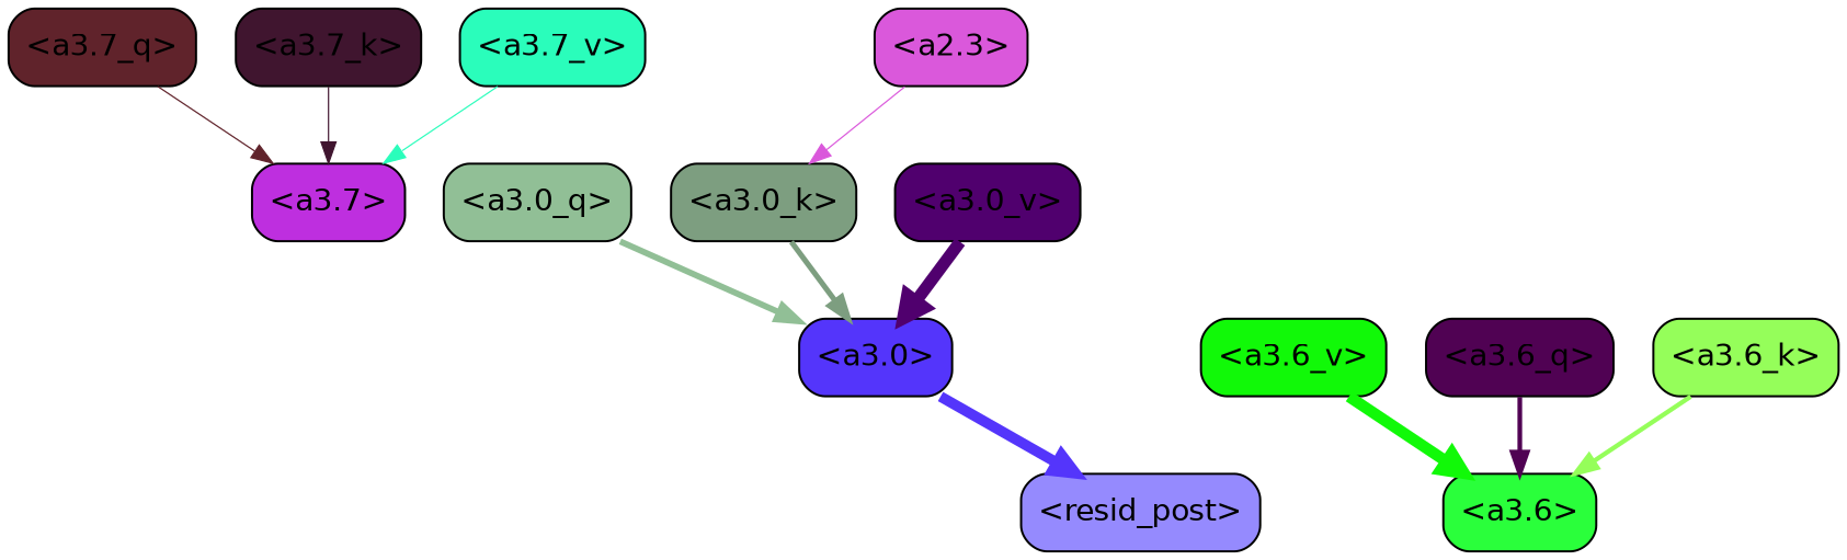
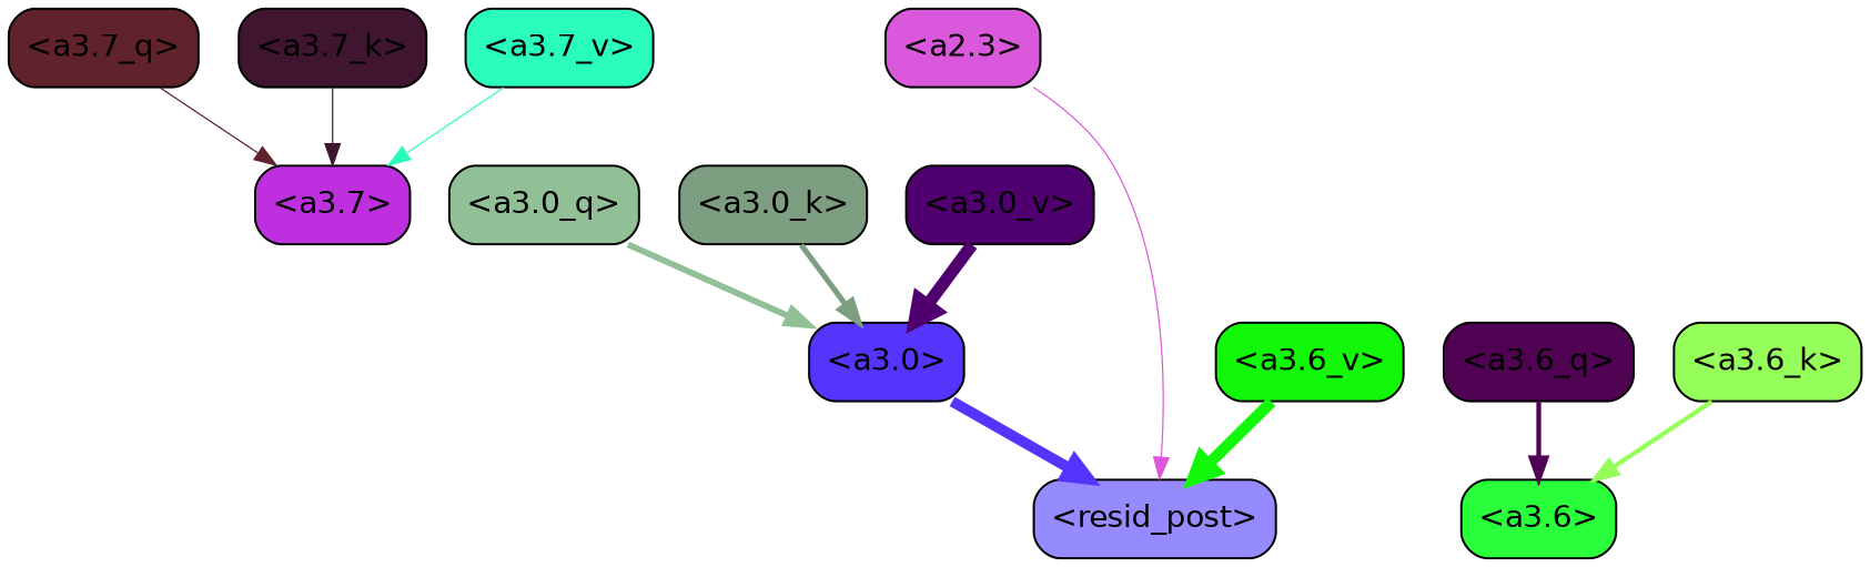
  strict digraph {
    splines=true
    node [color=black fontname=Helvetica shape=box style="filled, rounded"]
    edge [penwidth=0.6]
    "<a3.7>" [fillcolor="#be2fdf"]
    "<resid_post>" [fillcolor="#958afe"]
    "<a3.6>" [fillcolor="#2aff3b"]
    "<a3.0>" [fillcolor="#5435fb"]
    "<a2.3>" [fillcolor="#da58db"]
    "<a3.7_q>" [fillcolor="#60232b"]
    "<a3.6_q>" [fillcolor="#500253"]
    "<a3.0_q>" [fillcolor="#91bf96"]
    "<a3.7_k>" [fillcolor="#40152f"]
    "<a3.6_k>" [fillcolor="#95fe5a"]
    "<a3.0_k>" [fillcolor="#7d9e80"]
    "<a3.7_v>" [fillcolor="#2afdbb"]
    "<a3.6_v>" [fillcolor="#11f908"]
    "<a3.0_v>" [fillcolor="#50006e"]
    "<a3.0>" -> "<resid_post>" [color="#5435fb" penwidth=4.904066681861877]
-   "<a2.3>" -> "<a3.0_k>" [color="#da58db"]
+   "<a2.3>" -> "<resid_post>" [color="#da58db"]
    "<a3.7_q>" -> "<a3.7>" [color="#60232b"]
    "<a3.6_q>" -> "<a3.6>" [color="#500253" penwidth=2.160832464694977]
    "<a3.0_q>" -> "<a3.0>" [color="#91bf96" penwidth=2.870753765106201]
    "<a3.7_k>" -> "<a3.7>" [color="#40152f"]
    "<a3.6_k>" -> "<a3.6>" [color="#95fe5a" penwidth=2.13908451795578]
    "<a3.0_k>" -> "<a3.0>" [color="#7d9e80" penwidth=2.520303964614868]
    "<a3.7_v>" -> "<a3.7>" [color="#2afdbb"]
-   "<a3.6_v>" -> "<a3.6>" [color="#11f908" penwidth=5.297133803367615]
+   "<a3.6_v>" -> "<resid_post>" [color="#11f908" penwidth=5.297133803367615]
    "<a3.0_v>" -> "<a3.0>" [color="#50006e" penwidth=5.680712580680847]
  }
